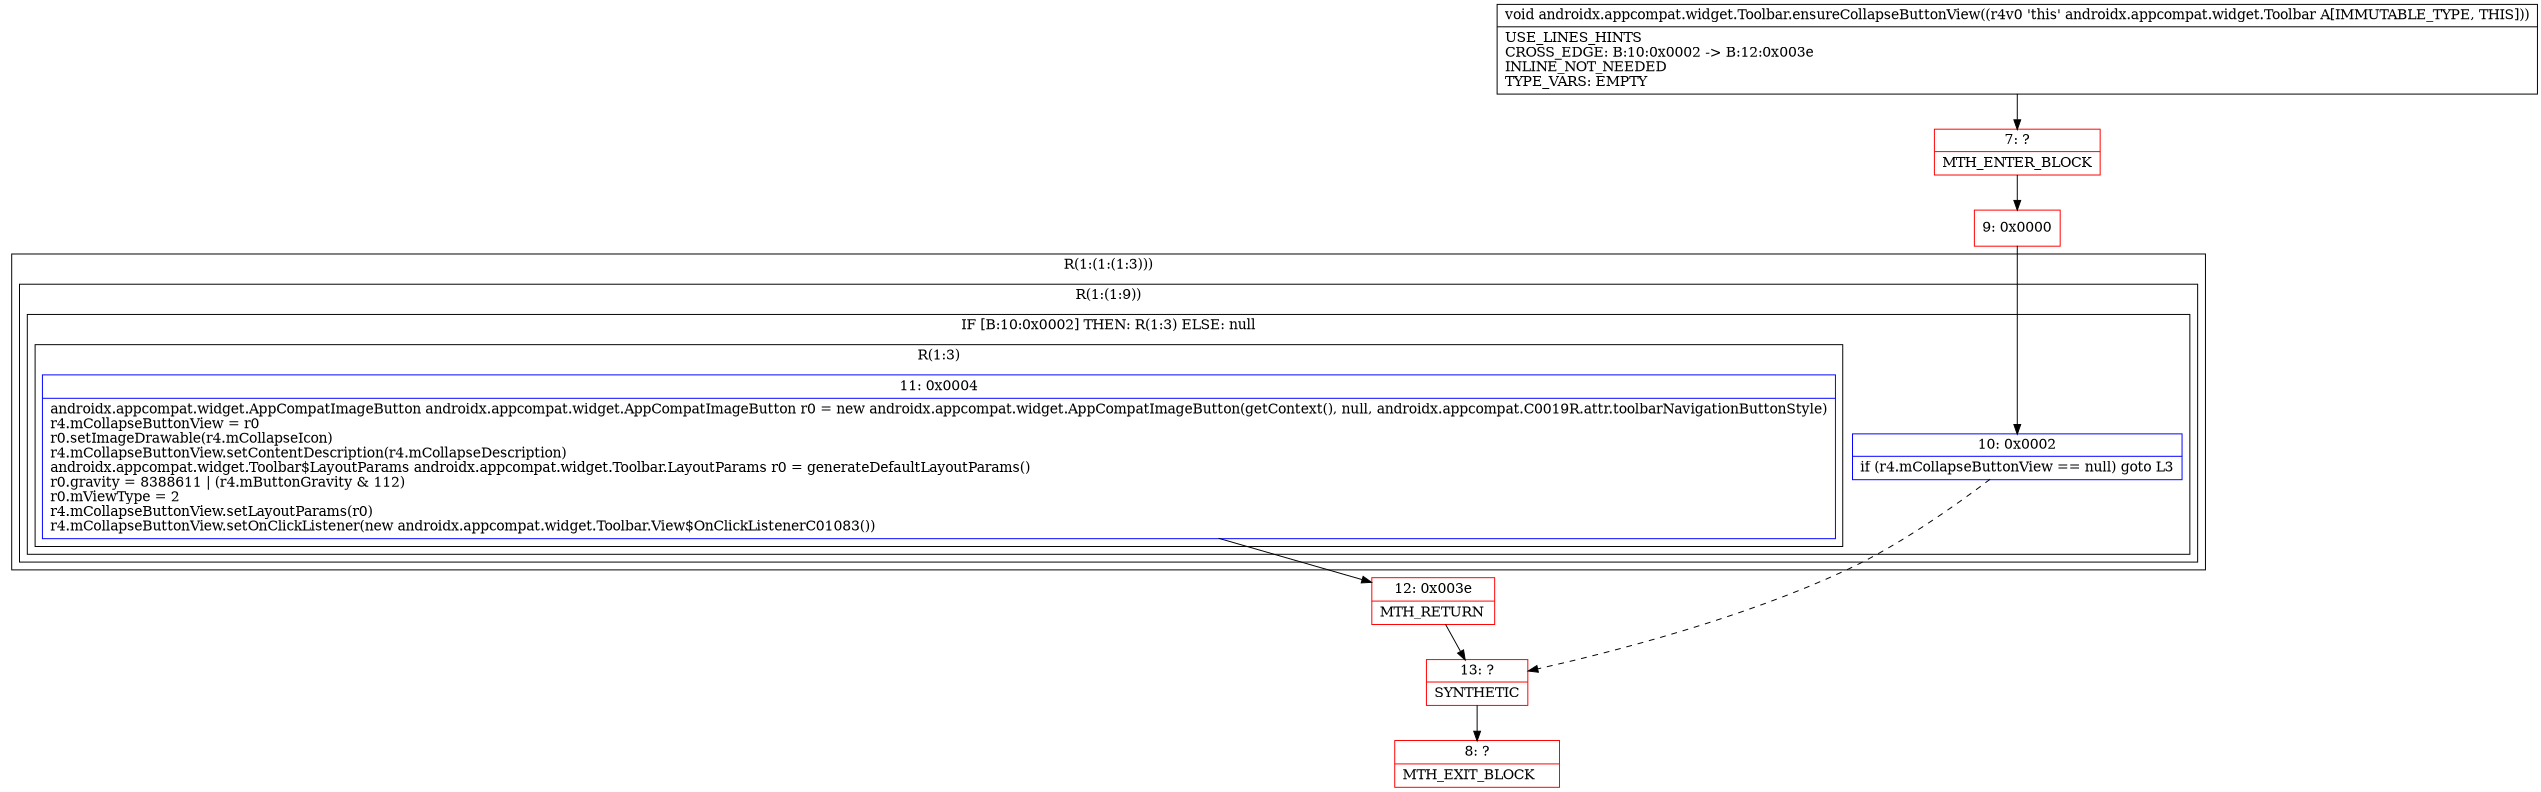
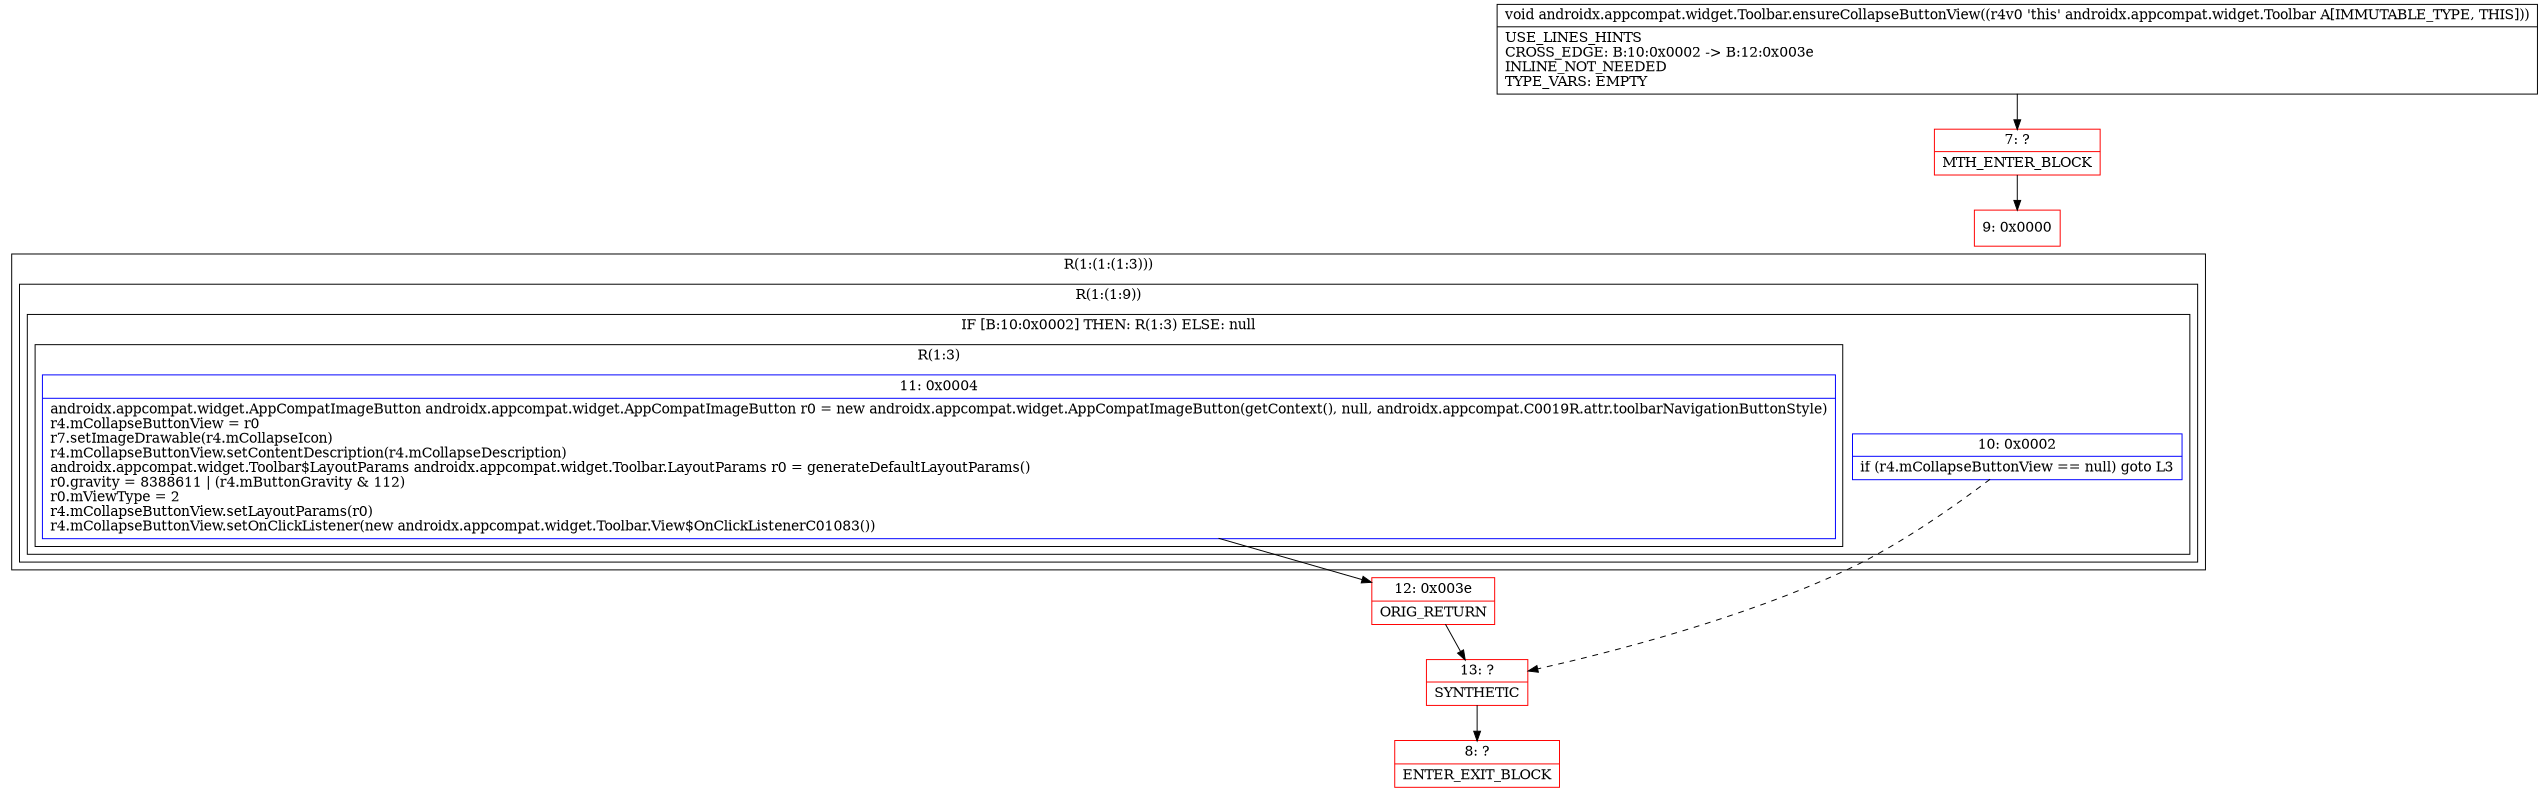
  digraph {
    node [color=red shape=record]
-   n1 [color=blue label="{11\:\ 0x0004|androidx.appcompat.widget.AppCompatImageButton androidx.appcompat.widget.AppCompatImageButton r0 = new androidx.appcompat.widget.AppCompatImageButton(getContext(), null, androidx.appcompat.C0019R.attr.toolbarNavigationButtonStyle)\lr4.mCollapseButtonView = r0\lr0.setImageDrawable(r4.mCollapseIcon)\lr4.mCollapseButtonView.setContentDescription(r4.mCollapseDescription)\landroidx.appcompat.widget.Toolbar$LayoutParams androidx.appcompat.widget.Toolbar.LayoutParams r0 = generateDefaultLayoutParams()\lr0.gravity = 8388611 \| (r4.mButtonGravity & 112)\lr0.mViewType = 2\lr4.mCollapseButtonView.setLayoutParams(r0)\lr4.mCollapseButtonView.setOnClickListener(new androidx.appcompat.widget.Toolbar.View$OnClickListenerC01083())\l}"]
+   n1 [color=blue label="{11\:\ 0x0004|androidx.appcompat.widget.AppCompatImageButton androidx.appcompat.widget.AppCompatImageButton r0 = new androidx.appcompat.widget.AppCompatImageButton(getContext(), null, androidx.appcompat.C0019R.attr.toolbarNavigationButtonStyle)\lr4.mCollapseButtonView = r0\lr7.setImageDrawable(r4.mCollapseIcon)\lr4.mCollapseButtonView.setContentDescription(r4.mCollapseDescription)\landroidx.appcompat.widget.Toolbar$LayoutParams androidx.appcompat.widget.Toolbar.LayoutParams r0 = generateDefaultLayoutParams()\lr0.gravity = 8388611 \| (r4.mButtonGravity & 112)\lr0.mViewType = 2\lr4.mCollapseButtonView.setLayoutParams(r0)\lr4.mCollapseButtonView.setOnClickListener(new androidx.appcompat.widget.Toolbar.View$OnClickListenerC01083())\l}"]
    n2 [color=blue label="{10\:\ 0x0002|if (r4.mCollapseButtonView == null) goto L3\l}"]
-   n3 [label="{12\:\ 0x003e|MTH_RETURN\l}"]
+   n3 [label="{12\:\ 0x003e|ORIG_RETURN\l}"]
    n4 [label="{13\:\ ?|SYNTHETIC\l}"]
-   n5 [label="{8\:\ ?|MTH_EXIT_BLOCK\l}"]
+   n5 [label="{8\:\ ?|ENTER_EXIT_BLOCK\l}"]
    n6 [label="{7\:\ ?|MTH_ENTER_BLOCK\l}"]
    n7 [label="{9\:\ 0x0000}"]
    n8 [label="{void androidx.appcompat.widget.Toolbar.ensureCollapseButtonView((r4v0 'this' androidx.appcompat.widget.Toolbar A[IMMUTABLE_TYPE, THIS]))  | USE_LINES_HINTS\lCROSS_EDGE: B:10:0x0002 \-\> B:12:0x003e\lINLINE_NOT_NEEDED\lTYPE_VARS: EMPTY\l}" color=""]
    subgraph cluster_1 {
      label="R(1:(1:(1:3)))"
      subgraph cluster_2 {
        label="R(1:(1:9))"
        subgraph cluster_3 {
          label="IF [B:10:0x0002] THEN: R(1:3) ELSE: null"
          n2
          subgraph cluster_4 {
            label="R(1:3)"
            n1
          }
        }
      }
    }
    n1 -> n3
    n2 -> n4 [style=dashed]
    n3 -> n4
    n4 -> n5
    n6 -> n7
-   n7 -> n2
    n8 -> n6
  }
